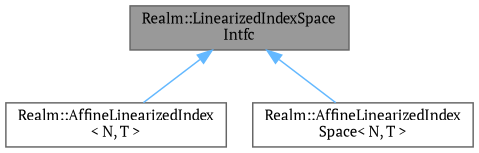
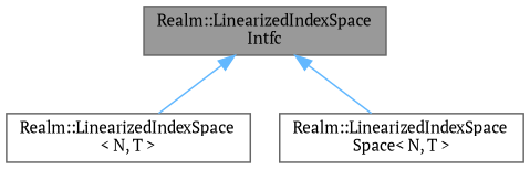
  digraph {
    fontname="PT Serif"
    node [color=gray40 fillcolor=white fontname="PT Serif" fontsize=10 shape=box style=filled]
    edge [color=steelblue1 dir=back fontname="PT Serif" fontsize=10 labelfontname=Helvetica labelfontsize=10 style=solid]
    n1 [fillcolor=grey60 fontcolor=black height=0.2 label="Realm::LinearizedIndexSpace\lIntfc" width=0.4]
-   n2 [height=0.2 label="Realm::AffineLinearizedIndex\l\< N, T \>" width=0.4]
-   n3 [height=0.2 label="Realm::AffineLinearizedIndex\lSpace\< N, T \>" width=0.4]
+   n2 [height=0.2 label="Realm::LinearizedIndexSpace\l\< N, T \>" width=0.4]
+   n3 [height=0.2 label="Realm::LinearizedIndexSpace\lSpace\< N, T \>" width=0.4]
    n1 -> n2
    n1 -> n3
  }
